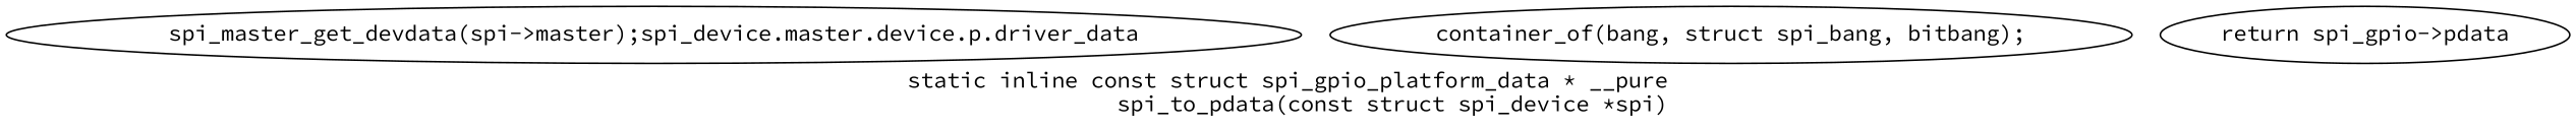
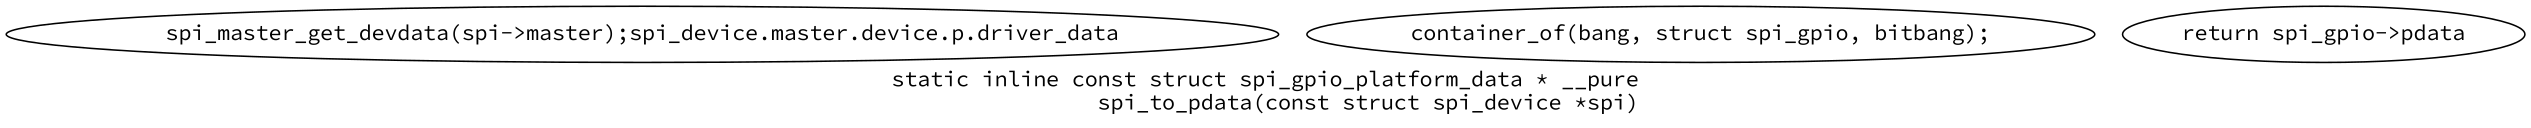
  digraph {
    label="static inline const struct spi_gpio_platform_data * __pure\n		spi_to_pdata(const struct spi_device *spi)"
    fontname="Source Code Pro"
    node [fontname="Source Code Pro"]
    n1 [label="spi_master_get_devdata(spi->master);spi_device.master.device.p.driver_data"]
-   n2 [label="container_of(bang, struct spi_bang, bitbang);"]
+   n2 [label="container_of(bang, struct spi_gpio, bitbang);"]
    n3 [label="return spi_gpio->pdata"]
  }
